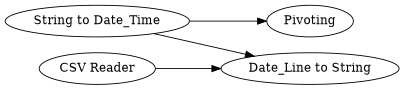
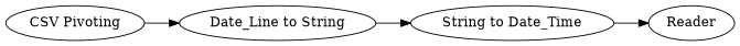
  digraph {
    rankdir=LR
    n1 [label="String to Date_Time"]
-   n2 [label=Pivoting]
-   n3 [label="CSV Reader"]
+   n2 [label=Reader]
+   n3 [label="CSV Pivoting"]
    n4 [label="Date_Line to String"]
    n1 -> n2
    n3 -> n4
-   n1 -> n4
+   n4 -> n1
  }
